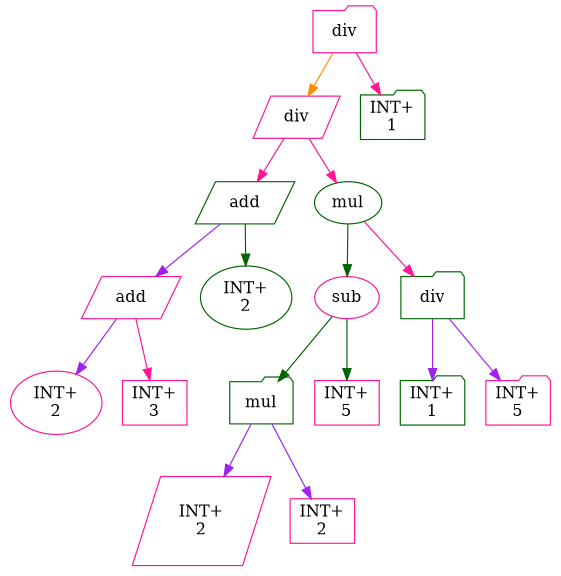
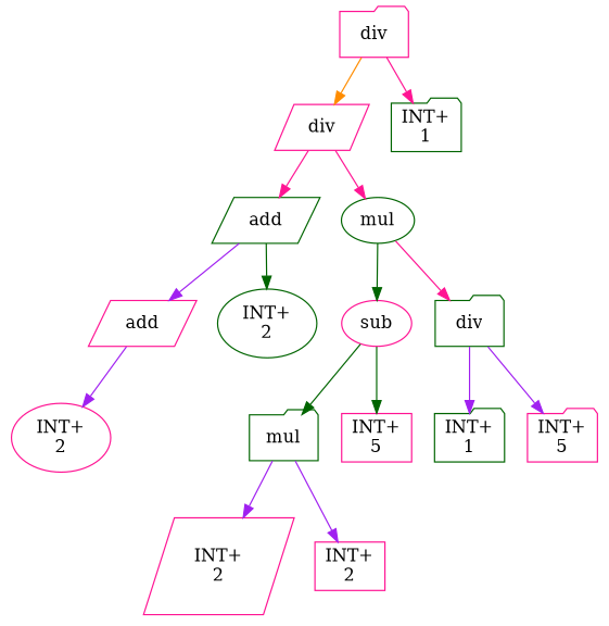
  digraph {
    node [shape=folder color=deeppink]
    edge [color=purple]
    n1 [label=div]
    n2 [label=div shape=parallelogram]
    n3 [label="INT+\n1" color=darkgreen]
    n4 [label=add shape=parallelogram color=darkgreen]
    n5 [label=mul shape=ellipse color=darkgreen]
    n6 [label=add shape=parallelogram]
    n7 [label="INT+\n2" shape=ellipse color=darkgreen]
    n8 [label="INT+\n2" shape=ellipse]
-   n9 [label="INT+\n3" shape=box]
    n10 [label=sub shape=ellipse]
    n11 [label=div color=darkgreen]
    n12 [label=mul color=darkgreen]
    n13 [label="INT+\n5" shape=box]
    n14 [label="INT+\n2" shape=parallelogram]
    n15 [label="INT+\n2" shape=box]
    n16 [label="INT+\n1" color=darkgreen]
    n17 [label="INT+\n5"]
    n1 -> n2 [color=darkorange]
    n1 -> n3 [color=deeppink]
    n2 -> n4 [color=deeppink]
    n2 -> n5 [color=deeppink]
    n4 -> n6
    n4 -> n7 [color=darkgreen]
    n5 -> n10 [color=darkgreen]
    n5 -> n11 [color=deeppink]
    n6 -> n8
-   n6 -> n9 [color=deeppink]
    n10 -> n12 [color=darkgreen]
    n10 -> n13 [color=darkgreen]
    n11 -> n16
    n11 -> n17
    n12 -> n14
    n12 -> n15
  }
